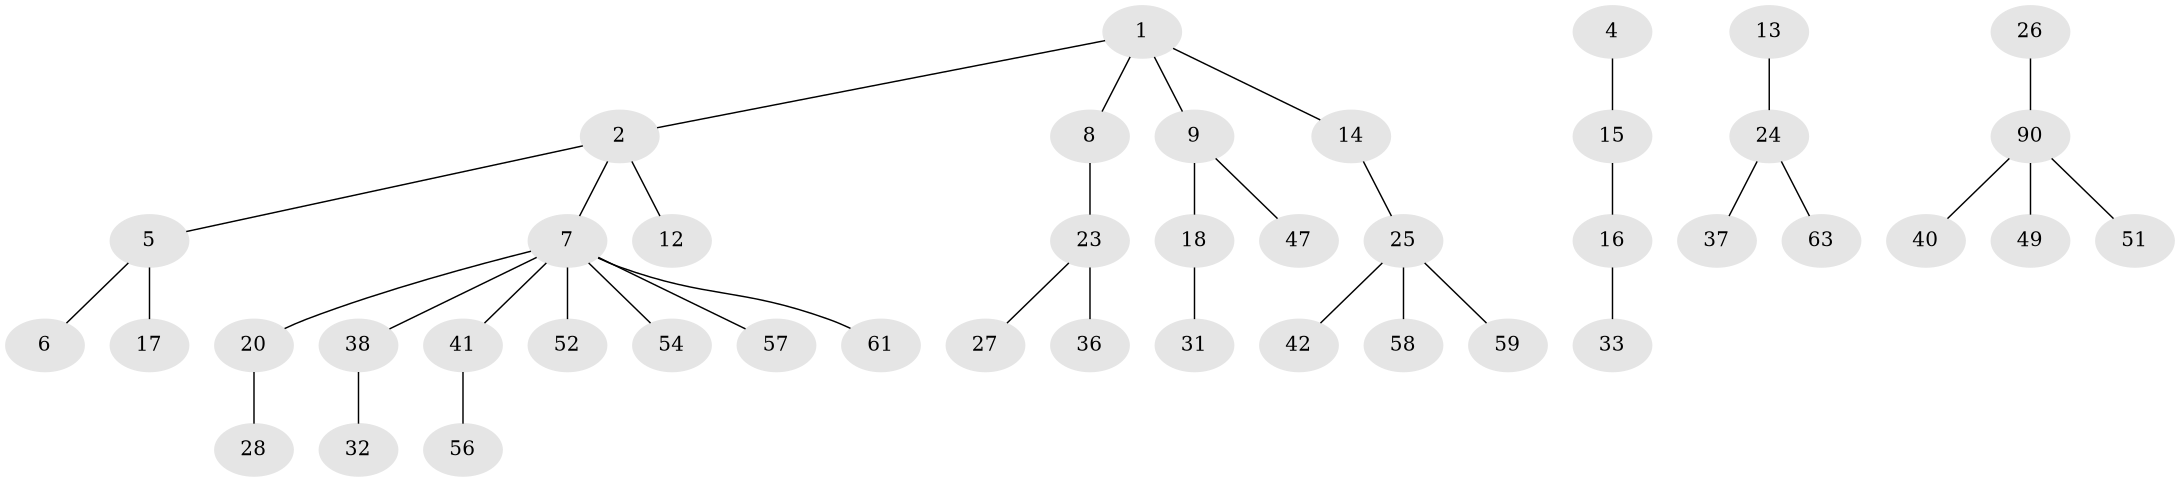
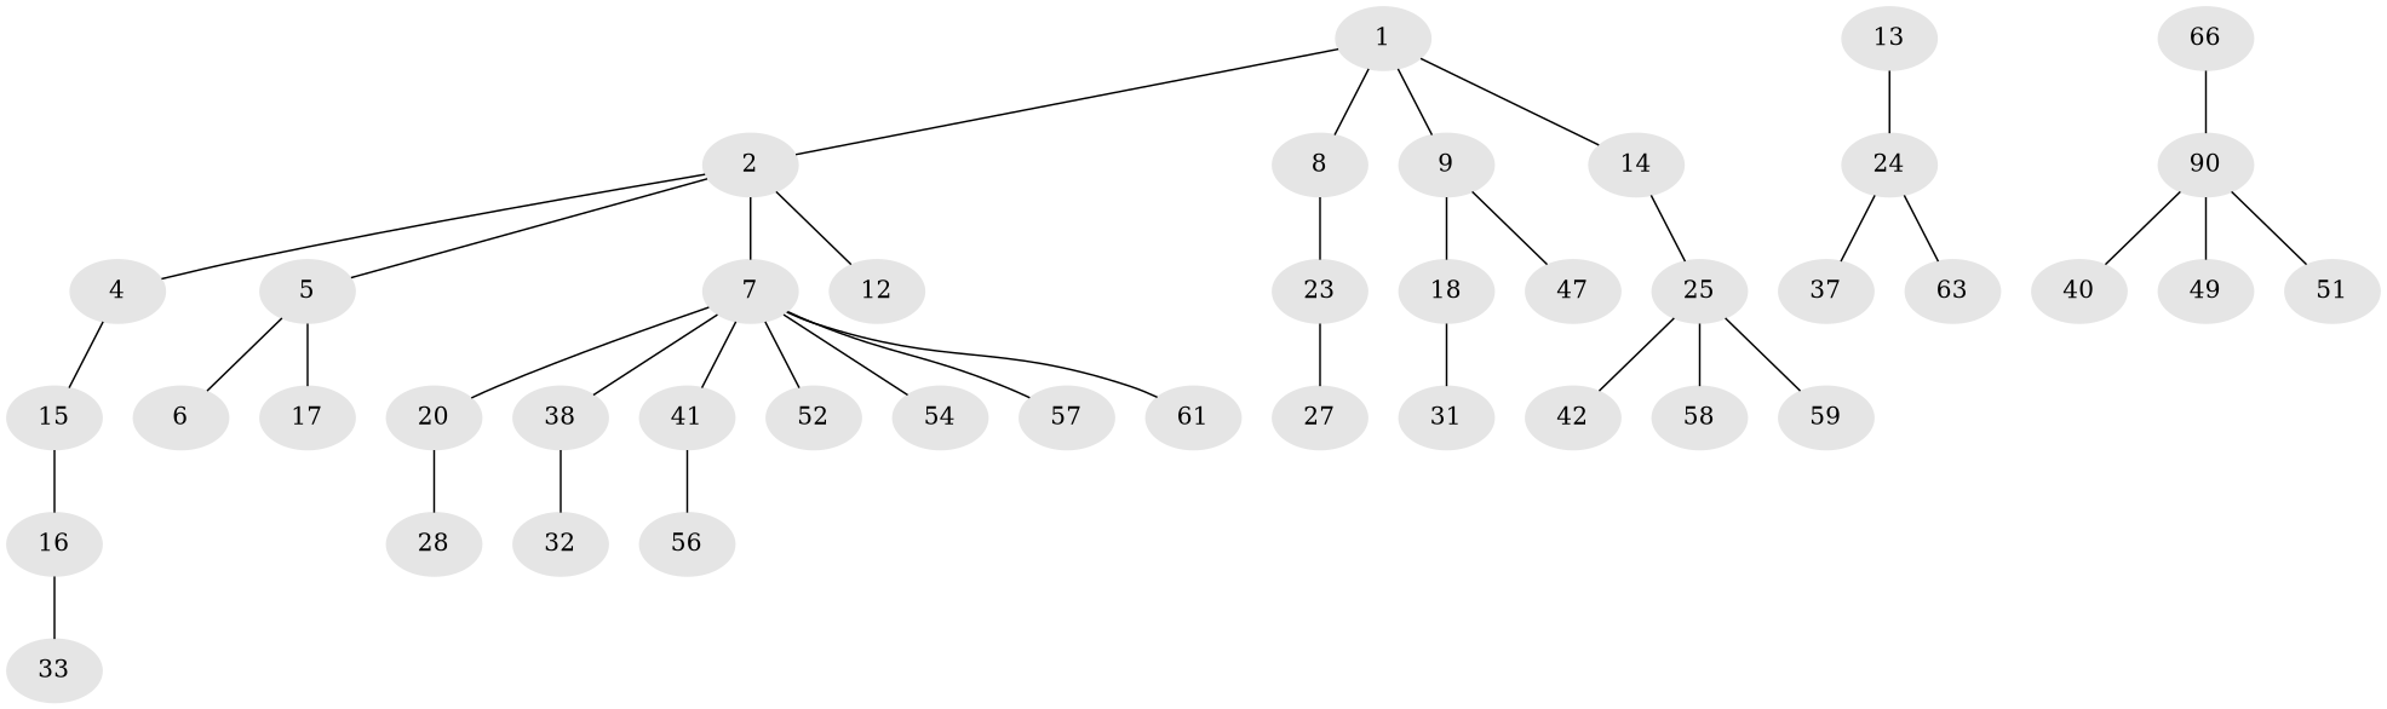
  graph {
    node [color=gray90 style=filled]
    1 [super="+11"]
    2 [super="+3"]
    8 [super="+35"]
    9 [super="+21"]
    14
    4
    5 [super="+45"]
    7 [super="+16"]
    12
    23 [super="+55"]
    18 [super="+53"]
    47
    25 [super="+46"]
    15 [super="+39"]
    6 [super="+10"]
    17
    20 [super="+44"]
    38
    41 [super="+50"]
    52
    54
    57
    61
    13 [super="+22"]
    24 [super="+29"]
    n26 [label=16 super="+34"]
    28
    32
    56 [super="+60"]
    27
-   36
    31
    n33 [label=90 super="+48"]
-   26
+   26 [label=66]
    37
    n36 [label=63]
    42
    58
    59
    33
    40
    49
    51
    1 -- 2
    1 -- 8
    1 -- 9
    1 -- 14
+   2 -- 4
    2 -- 5
    2 -- 7
    2 -- 12
    8 -- 23
    9 -- 18
    9 -- 47
    14 -- 25
    4 -- 15
    5 -- 6
    5 -- 17
    7 -- 20
    7 -- 38
    7 -- 41
    7 -- 52
    7 -- 54
    7 -- 57
    7 -- 61
    23 -- 27
-   23 -- 36
    18 -- 31
    25 -- 42
    25 -- 58
    25 -- 59
    15 -- n26
    20 -- 28
    38 -- 32
    41 -- 56
    13 -- 24
    24 -- 37
    24 -- n36
    n26 -- 33
    n33 -- 40
    n33 -- 49
    n33 -- 51
    26 -- n33
  }
